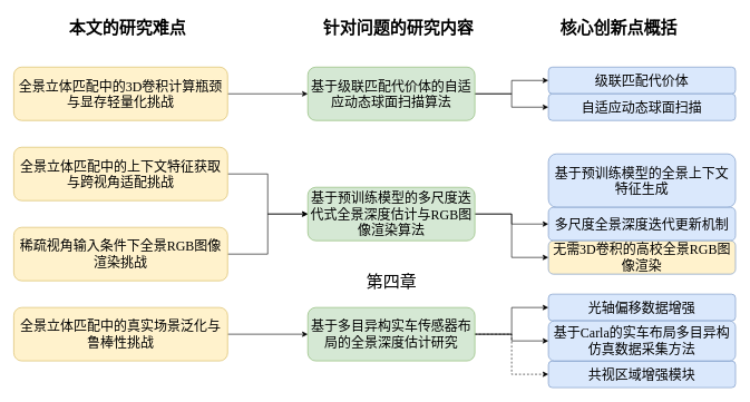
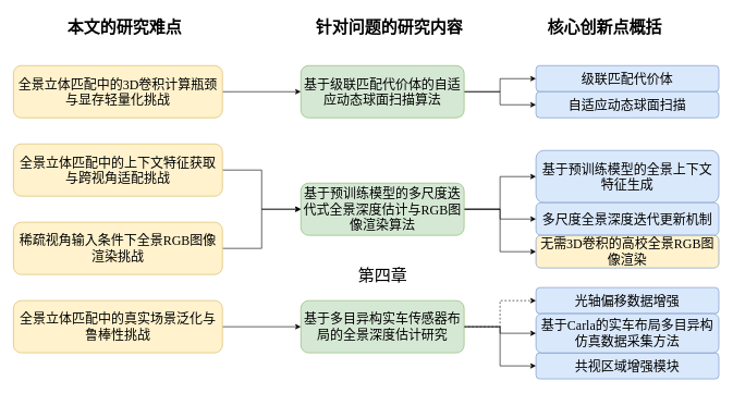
  <mxCell id="0" />
  <mxCell id="1" parent="0" />
  <mxCell id="2" style="edgeStyle=orthogonalEdgeStyle;rounded=0;orthogonalLoop=1;jettySize=auto;html=1;entryX=0;entryY=0.5;entryDx=0;entryDy=0;" edge="1" parent="1" source="3" target="13"><mxGeometry relative="1" as="geometry" /></mxCell>
  <mxCell id="3" value="全景立体匹配中的3D卷积计算瓶颈与显存轻量化挑战" style="rounded=1;whiteSpace=wrap;html=1;fillColor=#fff2cc;strokeColor=#d6b656;fontFamily=Times New Roman;fontSize=20;direction=west;" vertex="1" parent="1"><mxGeometry x="20" y="100" width="320" height="80" as="geometry" /></mxCell>
  <mxCell id="4" style="edgeStyle=orthogonalEdgeStyle;rounded=0;orthogonalLoop=1;jettySize=auto;html=1;exitX=0;exitY=0.5;exitDx=0;exitDy=0;entryX=0;entryY=0.5;entryDx=0;entryDy=0;" edge="1" parent="1" source="5" target="18"><mxGeometry relative="1" as="geometry" /></mxCell>
  <mxCell id="5" value="全景立体匹配中的上下文特征获取与跨视角适配挑战" style="rounded=1;whiteSpace=wrap;html=1;fillColor=#fff2cc;strokeColor=#d6b656;fontFamily=Times New Roman;fontSize=20;direction=west;" vertex="1" parent="1"><mxGeometry x="20" y="220" width="320" height="80" as="geometry" /></mxCell>
  <mxCell id="6" value="本文的研究难点" style="text;html=1;align=center;verticalAlign=middle;resizable=0;points=[];autosize=1;strokeColor=none;fillColor=none;fontSize=25;fontStyle=1" vertex="1" parent="1"><mxGeometry x="90" y="20" width="200" height="40" as="geometry" /></mxCell>
  <mxCell id="7" style="edgeStyle=orthogonalEdgeStyle;rounded=0;orthogonalLoop=1;jettySize=auto;html=1;exitX=0;exitY=0.5;exitDx=0;exitDy=0;" edge="1" parent="1" source="8" target="18"><mxGeometry relative="1" as="geometry" /></mxCell>
  <mxCell id="8" value="稀疏视角输入条件下全景RGB图像渲染挑战" style="rounded=1;whiteSpace=wrap;html=1;fillColor=#fff2cc;strokeColor=#d6b656;fontFamily=Times New Roman;fontSize=20;direction=west;" vertex="1" parent="1"><mxGeometry x="20" y="340" width="320" height="80" as="geometry" /></mxCell>
  <mxCell id="9" style="edgeStyle=orthogonalEdgeStyle;rounded=0;orthogonalLoop=1;jettySize=auto;html=1;entryX=0;entryY=0.5;entryDx=0;entryDy=0;" edge="1" parent="1" source="10" target="22"><mxGeometry relative="1" as="geometry" /></mxCell>
  <mxCell id="10" value="全景立体匹配中的真实场景泛化与鲁棒性挑战" style="rounded=1;whiteSpace=wrap;html=1;fillColor=#fff2cc;strokeColor=#d6b656;fontFamily=Times New Roman;fontSize=20;direction=west;" vertex="1" parent="1"><mxGeometry x="20" y="460" width="320" height="80" as="geometry" /></mxCell>
  <mxCell id="11" style="edgeStyle=orthogonalEdgeStyle;rounded=0;orthogonalLoop=1;jettySize=auto;html=1;exitX=1;exitY=0.5;exitDx=0;exitDy=0;entryX=0;entryY=0.5;entryDx=0;entryDy=0;" edge="1" parent="1" source="13" target="25"><mxGeometry relative="1" as="geometry" /></mxCell>
  <mxCell id="12" style="edgeStyle=orthogonalEdgeStyle;rounded=0;orthogonalLoop=1;jettySize=auto;html=1;entryX=0;entryY=0.5;entryDx=0;entryDy=0;" edge="1" parent="1" source="13" target="26"><mxGeometry relative="1" as="geometry" /></mxCell>
  <mxCell id="13" value="基于级联匹配代价体的自适应动态球面扫描算法" style="rounded=1;whiteSpace=wrap;html=1;fillColor=#d5e8d4;strokeColor=#82b366;fontSize=20;fontFamily=Times New Roman;" vertex="1" parent="1"><mxGeometry x="460" y="100" width="250" height="80" as="geometry" /></mxCell>
  <mxCell id="14" value="针对问题的研究内容" style="text;html=1;align=center;verticalAlign=middle;resizable=0;points=[];autosize=1;strokeColor=none;fillColor=none;fontSize=25;fontStyle=1" vertex="1" parent="1"><mxGeometry x="470" y="20" width="250" height="40" as="geometry" /></mxCell>
+ <mxCell id="15" style="edgeStyle=orthogonalEdgeStyle;rounded=0;orthogonalLoop=1;jettySize=auto;html=1;exitX=1;exitY=0.5;exitDx=0;exitDy=0;entryX=0;entryY=0.5;entryDx=0;entryDy=0;" edge="1" parent="1" source="18" target="27"><mxGeometry relative="1" as="geometry" /></mxCell>
  <mxCell id="16" style="edgeStyle=orthogonalEdgeStyle;rounded=0;orthogonalLoop=1;jettySize=auto;html=1;entryX=0;entryY=0.5;entryDx=0;entryDy=0;" edge="1" parent="1" source="18" target="28"><mxGeometry relative="1" as="geometry" /></mxCell>
  <mxCell id="17" style="edgeStyle=orthogonalEdgeStyle;rounded=0;orthogonalLoop=1;jettySize=auto;html=1;entryX=0;entryY=0.5;entryDx=0;entryDy=0;" edge="1" parent="1" source="18" target="29"><mxGeometry relative="1" as="geometry" /></mxCell>
  <mxCell id="18" value="基于预训练模型的多尺度迭代式全景深度估计与RGB图像渲染算法" style="rounded=1;whiteSpace=wrap;html=1;fillColor=#d5e8d4;strokeColor=#82b366;fontSize=20;fontFamily=Times New Roman;" vertex="1" parent="1"><mxGeometry x="460" y="280" width="250" height="80" as="geometry" /></mxCell>
- <mxCell id="19" style="edgeStyle=orthogonalEdgeStyle;rounded=0;orthogonalLoop=1;jettySize=auto;html=1;entryX=0;entryY=0.5;entryDx=0;entryDy=0;" edge="1" parent="1" source="22" target="30"><mxGeometry relative="1" as="geometry" /></mxCell>
+ <mxCell id="19" style="edgeStyle=orthogonalEdgeStyle;rounded=0;orthogonalLoop=1;jettySize=auto;html=1;entryX=0;entryY=0.5;entryDx=0;entryDy=0;dashed=1;" edge="1" parent="1" source="22" target="30"><mxGeometry relative="1" as="geometry" /></mxCell>
  <mxCell id="20" style="edgeStyle=orthogonalEdgeStyle;rounded=0;orthogonalLoop=1;jettySize=auto;html=1;entryX=0;entryY=0.5;entryDx=0;entryDy=0;" edge="1" parent="1" source="22" target="32"><mxGeometry relative="1" as="geometry" /></mxCell>
- <mxCell id="21" style="edgeStyle=orthogonalEdgeStyle;rounded=0;orthogonalLoop=1;jettySize=auto;html=1;entryX=0;entryY=0.5;entryDx=0;entryDy=0;dashed=1;" edge="1" parent="1" source="22" target="31"><mxGeometry relative="1" as="geometry" /></mxCell>
+ <mxCell id="21" style="edgeStyle=orthogonalEdgeStyle;rounded=0;orthogonalLoop=1;jettySize=auto;html=1;entryX=0;entryY=0.5;entryDx=0;entryDy=0;" edge="1" parent="1" source="22" target="31"><mxGeometry relative="1" as="geometry" /></mxCell>
  <mxCell id="22" value="基于多目异构实车传感器布局的全景深度估计研究" style="rounded=1;whiteSpace=wrap;html=1;fillColor=#d5e8d4;strokeColor=#82b366;fontSize=20;fontFamily=Times New Roman;" vertex="1" parent="1"><mxGeometry x="460" y="460" width="250" height="80" as="geometry" /></mxCell>
  <mxCell id="23" value="核心创新点概括" style="text;html=1;align=center;verticalAlign=middle;resizable=0;points=[];autosize=1;strokeColor=none;fillColor=none;fontSize=25;fontStyle=1" vertex="1" parent="1"><mxGeometry x="825" y="20" width="200" height="40" as="geometry" /></mxCell>
  <mxCell id="24" value="第四章" style="text;html=1;align=center;verticalAlign=middle;resizable=0;points=[];autosize=1;strokeColor=none;fillColor=none;fontSize=25;" vertex="1" parent="1"><mxGeometry x="535" y="400" width="100" height="40" as="geometry" /></mxCell>
  <mxCell id="25" value="级联匹配代价体" style="rounded=1;whiteSpace=wrap;html=1;fillColor=#dae8fc;strokeColor=#6c8ebf;fontSize=20;fontFamily=Times New Roman;" vertex="1" parent="1"><mxGeometry x="820" y="100" width="280" height="40" as="geometry" /></mxCell>
  <mxCell id="26" value="自适应动态球面扫描" style="rounded=1;whiteSpace=wrap;html=1;fillColor=#dae8fc;strokeColor=#6c8ebf;fontSize=20;fontFamily=Times New Roman;" vertex="1" parent="1"><mxGeometry x="820" y="140" width="280" height="40" as="geometry" /></mxCell>
  <mxCell id="27" value="基于预训练模型的全景上下文特征生成" style="rounded=1;whiteSpace=wrap;html=1;fillColor=#dae8fc;strokeColor=#6c8ebf;fontSize=20;fontFamily=Times New Roman;" vertex="1" parent="1"><mxGeometry x="820" y="230" width="280" height="80" as="geometry" /></mxCell>
  <mxCell id="28" value="多尺度全景深度迭代更新机制" style="rounded=1;whiteSpace=wrap;html=1;fillColor=#dae8fc;strokeColor=#6c8ebf;fontSize=20;fontFamily=Times New Roman;" vertex="1" parent="1"><mxGeometry x="820" y="310" width="280" height="50" as="geometry" /></mxCell>
  <mxCell id="29" value="无需3D卷积的高校全景RGB图像渲染" style="rounded=1;whiteSpace=wrap;html=1;fillColor=#fff2cc;strokeColor=#6c8ebf;fontSize=20;fontFamily=Times New Roman;" vertex="1" parent="1"><mxGeometry x="820" y="360" width="280" height="50" as="geometry" /></mxCell>
  <mxCell id="30" value="光轴偏移数据增强" style="rounded=1;whiteSpace=wrap;html=1;fillColor=#dae8fc;strokeColor=#6c8ebf;fontSize=20;fontFamily=Times New Roman;" vertex="1" parent="1"><mxGeometry x="820" y="440" width="280" height="40" as="geometry" /></mxCell>
  <mxCell id="31" value="共视区域增强模块" style="rounded=1;whiteSpace=wrap;html=1;fillColor=#dae8fc;strokeColor=#6c8ebf;fontSize=20;fontFamily=Times New Roman;" vertex="1" parent="1"><mxGeometry x="820" y="540" width="280" height="40" as="geometry" /></mxCell>
  <mxCell id="32" value="基于Carla的实车布局多目异构仿真数据采集方法" style="rounded=1;whiteSpace=wrap;html=1;fillColor=#dae8fc;strokeColor=#6c8ebf;fontSize=20;fontFamily=Times New Roman;" vertex="1" parent="1"><mxGeometry x="820" y="480" width="280" height="60" as="geometry" /></mxCell>
